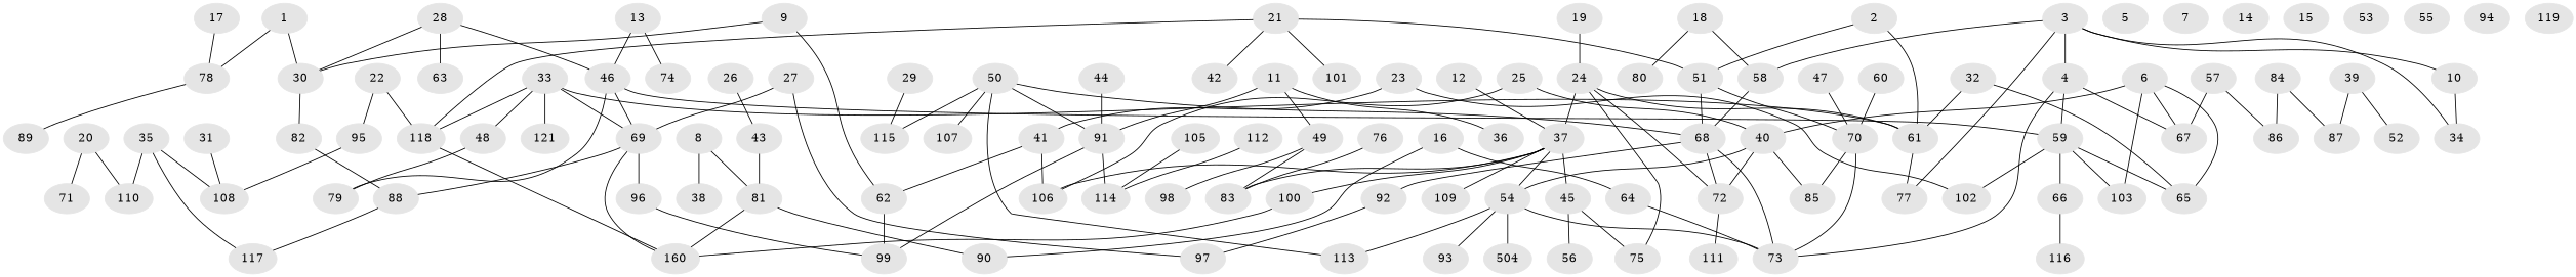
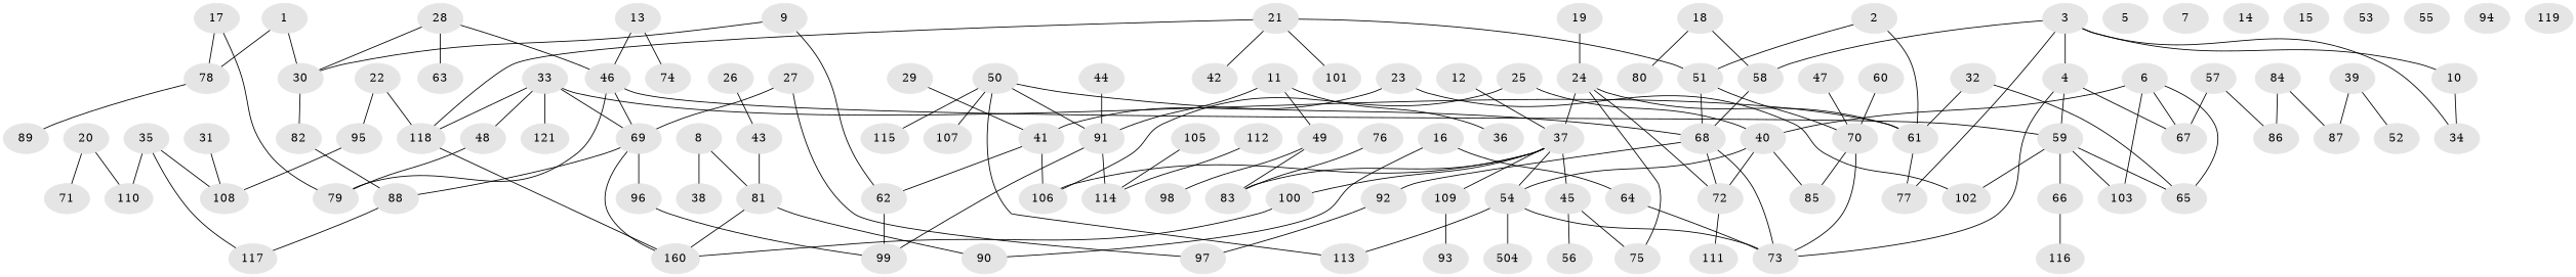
  graph {
    node [color=gray90 style=filled]
    1
    30
    78
    82
    89
    2
    51
    61
    70
    68
    77
    3
    4
    10
    34
    58
    59
    67
    73
    65
    103
    102
    66
    5
    6
    40
    72
    54
    85
    7
    8
    38
    81
    90
    n35 [label=160]
    9
    62
    99
    11
    36
    49
    91
    83
    98
    114
    12
    37
    106
    45
    100
    109
    13
    46
    74
    79
    69
    14
    15
    16
    64
    17
    18
    80
    19
    24
    75
    20
    71
    110
    21
    42
    101
    118
    22
    95
    108
    23
    41
    111
    25
    26
    43
    27
    97
    88
    96
    28
    63
    29
    31
    32
    33
    48
    121
    35
    117
    56
    113
    93
    n100 [label=504]
    39
    52
    87
    44
    47
    50
    107
    115
    92
    53
    55
    57
    86
    116
    60
    76
    84
    112
    94
    105
    119
    1 -- 30
    1 -- 78
    30 -- 82
    78 -- 89
    82 -- 88
    2 -- 51
    2 -- 61
    51 -- 70
    51 -- 68
    61 -- 77
    70 -- 73
    70 -- 85
    68 -- 73
    68 -- 72
    68 -- 92
    3 -- 77
    3 -- 4
    3 -- 10
    3 -- 34
    3 -- 58
    4 -- 59
    4 -- 67
    4 -- 73
    10 -- 34
    58 -- 68
    59 -- 65
    59 -- 103
    59 -- 102
    59 -- 66
    66 -- 116
    6 -- 67
    6 -- 65
    6 -- 103
    6 -- 40
    40 -- 72
    40 -- 54
    40 -- 85
    72 -- 111
    54 -- 73
    54 -- 113
-   54 -- 93
+   109 -- 93
    54 -- n100
    8 -- 38
    8 -- 81
    81 -- 90
    81 -- n35
    9 -- 30
    9 -- 62
    62 -- 99
    11 -- 36
    11 -- 49
    11 -- 91
    49 -- 83
    49 -- 98
    91 -- 99
    91 -- 114
    12 -- 37
    37 -- 54
    37 -- 83
    37 -- 106
    37 -- 45
    37 -- 100
    37 -- 109
    45 -- 75
    45 -- 56
    100 -- n35
    13 -- 46
    13 -- 74
    46 -- 59
    46 -- 79
    46 -- 69
    69 -- n35
    69 -- 88
    69 -- 96
    16 -- 90
    16 -- 64
    64 -- 73
    17 -- 78
+   17 -- 79
    18 -- 58
    18 -- 80
    19 -- 24
    24 -- 61
    24 -- 72
    24 -- 37
    24 -- 75
    20 -- 71
    20 -- 110
    21 -- 51
    21 -- 42
    21 -- 101
    21 -- 118
    118 -- n35
    22 -- 118
    22 -- 95
    95 -- 108
    23 -- 102
    23 -- 41
    41 -- 62
    41 -- 106
    25 -- 40
    25 -- 106
    26 -- 43
    43 -- 81
    27 -- 69
    27 -- 97
    88 -- 117
    96 -- 99
    28 -- 30
    28 -- 46
    28 -- 63
-   29 -- 115
+   29 -- 41
    31 -- 108
    32 -- 61
    32 -- 65
    33 -- 61
    33 -- 69
    33 -- 118
    33 -- 48
    33 -- 121
    48 -- 79
    35 -- 110
    35 -- 108
    35 -- 117
    39 -- 52
    39 -- 87
    44 -- 91
    47 -- 70
    50 -- 68
    50 -- 91
    50 -- 113
    50 -- 107
    50 -- 115
    92 -- 97
    57 -- 67
    57 -- 86
    60 -- 70
    76 -- 83
    84 -- 87
    84 -- 86
    112 -- 114
    105 -- 114
  }
